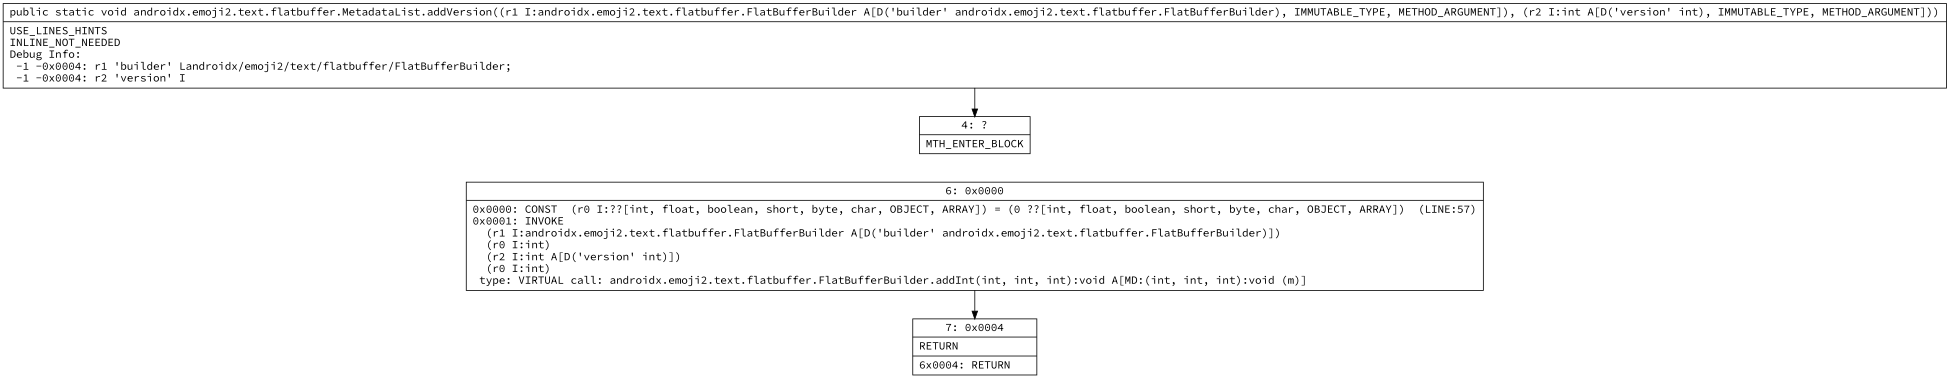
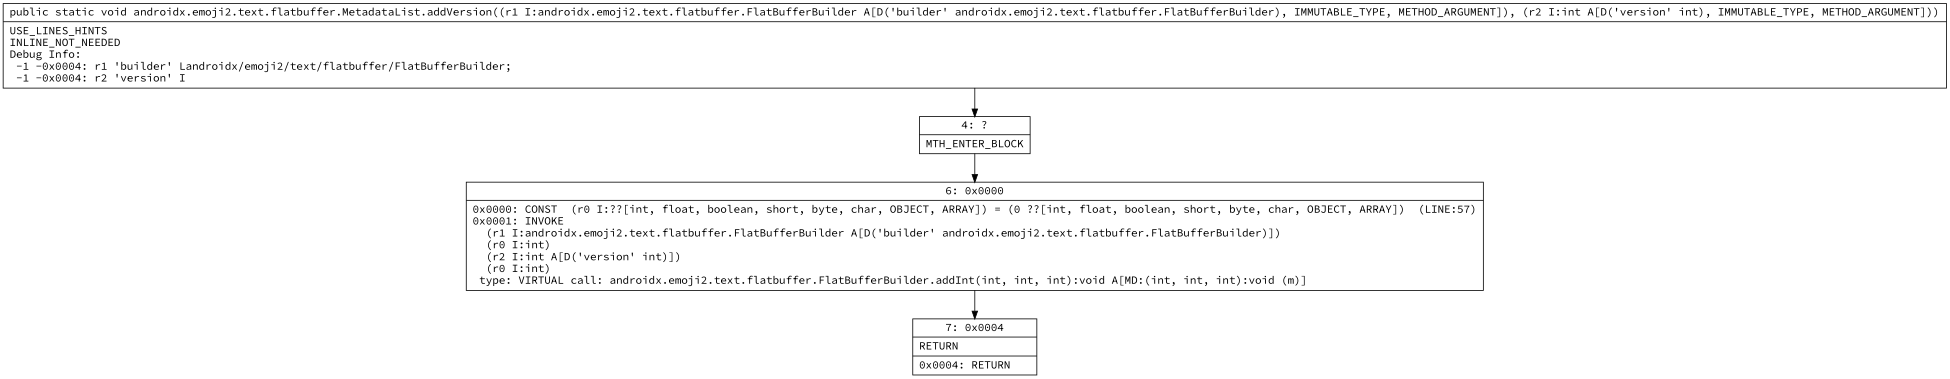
  digraph {
    fontname="Source Code Pro"
    node [fontname="Source Code Pro" shape=record]
    edge [fontname="Source Code Pro"]
    n1 [label="{4\:\ ?|MTH_ENTER_BLOCK\l}"]
    n2 [label="{6\:\ 0x0000|0x0000: CONST  (r0 I:??[int, float, boolean, short, byte, char, OBJECT, ARRAY]) = (0 ??[int, float, boolean, short, byte, char, OBJECT, ARRAY])  (LINE:57)\l0x0001: INVOKE  \l  (r1 I:androidx.emoji2.text.flatbuffer.FlatBufferBuilder A[D('builder' androidx.emoji2.text.flatbuffer.FlatBufferBuilder)])\l  (r0 I:int)\l  (r2 I:int A[D('version' int)])\l  (r0 I:int)\l type: VIRTUAL call: androidx.emoji2.text.flatbuffer.FlatBufferBuilder.addInt(int, int, int):void A[MD:(int, int, int):void (m)]\l}"]
-   n3 [label="{7\:\ 0x0004|RETURN\l|6x0004: RETURN   \l}"]
+   n3 [label="{7\:\ 0x0004|RETURN\l|0x0004: RETURN   \l}"]
    n4 [label="{public static void androidx.emoji2.text.flatbuffer.MetadataList.addVersion((r1 I:androidx.emoji2.text.flatbuffer.FlatBufferBuilder A[D('builder' androidx.emoji2.text.flatbuffer.FlatBufferBuilder), IMMUTABLE_TYPE, METHOD_ARGUMENT]), (r2 I:int A[D('version' int), IMMUTABLE_TYPE, METHOD_ARGUMENT]))  | USE_LINES_HINTS\lINLINE_NOT_NEEDED\lDebug Info:\l  \-1 \-0x0004: r1 'builder' Landroidx\/emoji2\/text\/flatbuffer\/FlatBufferBuilder;\l  \-1 \-0x0004: r2 'version' I\l}"]
+   n1 -> n2
    n2 -> n3
    n4 -> n1
  }
